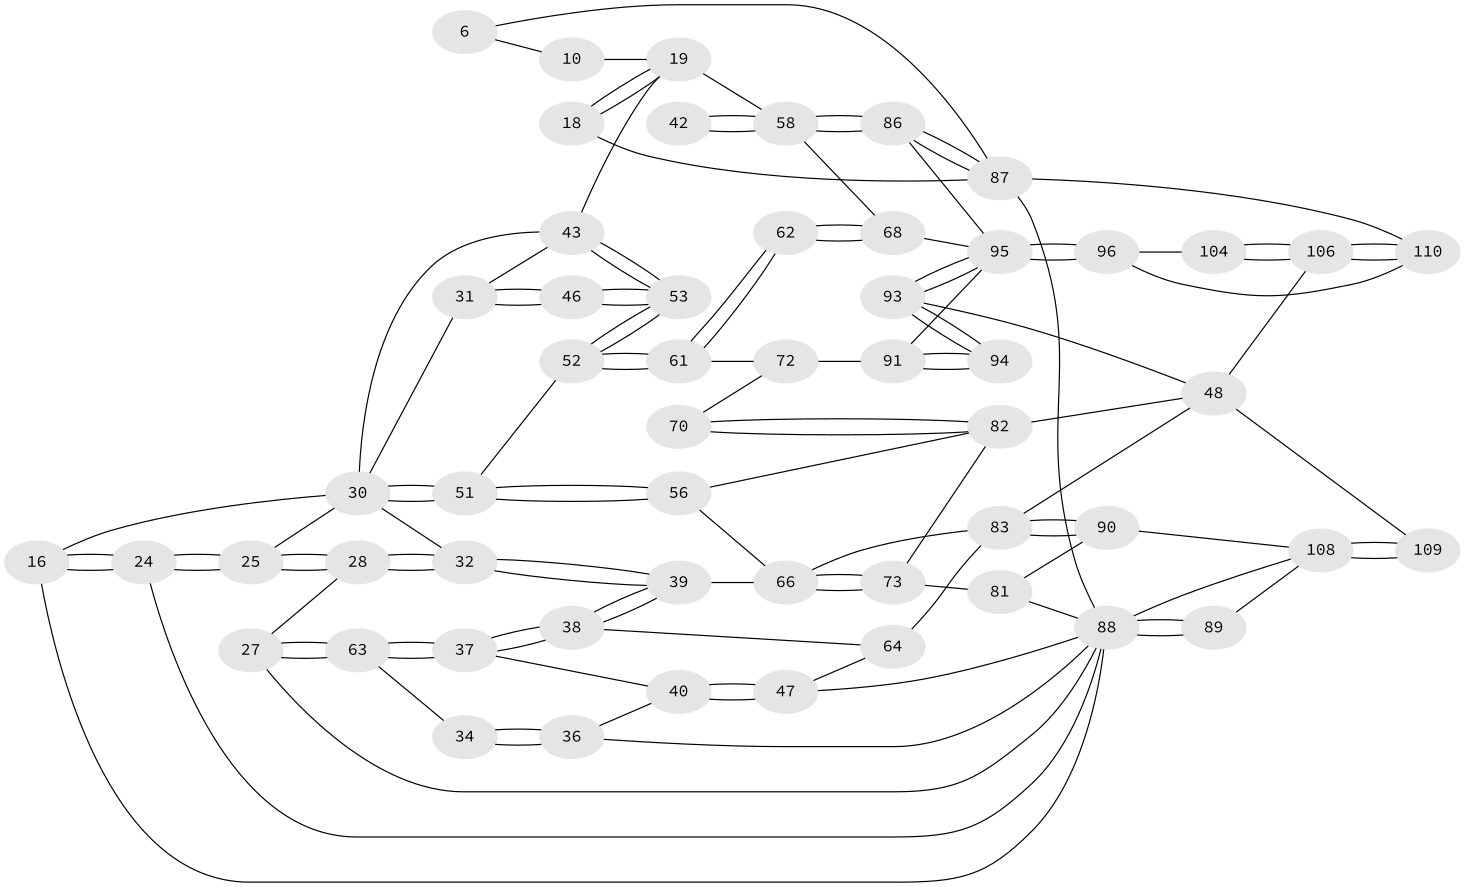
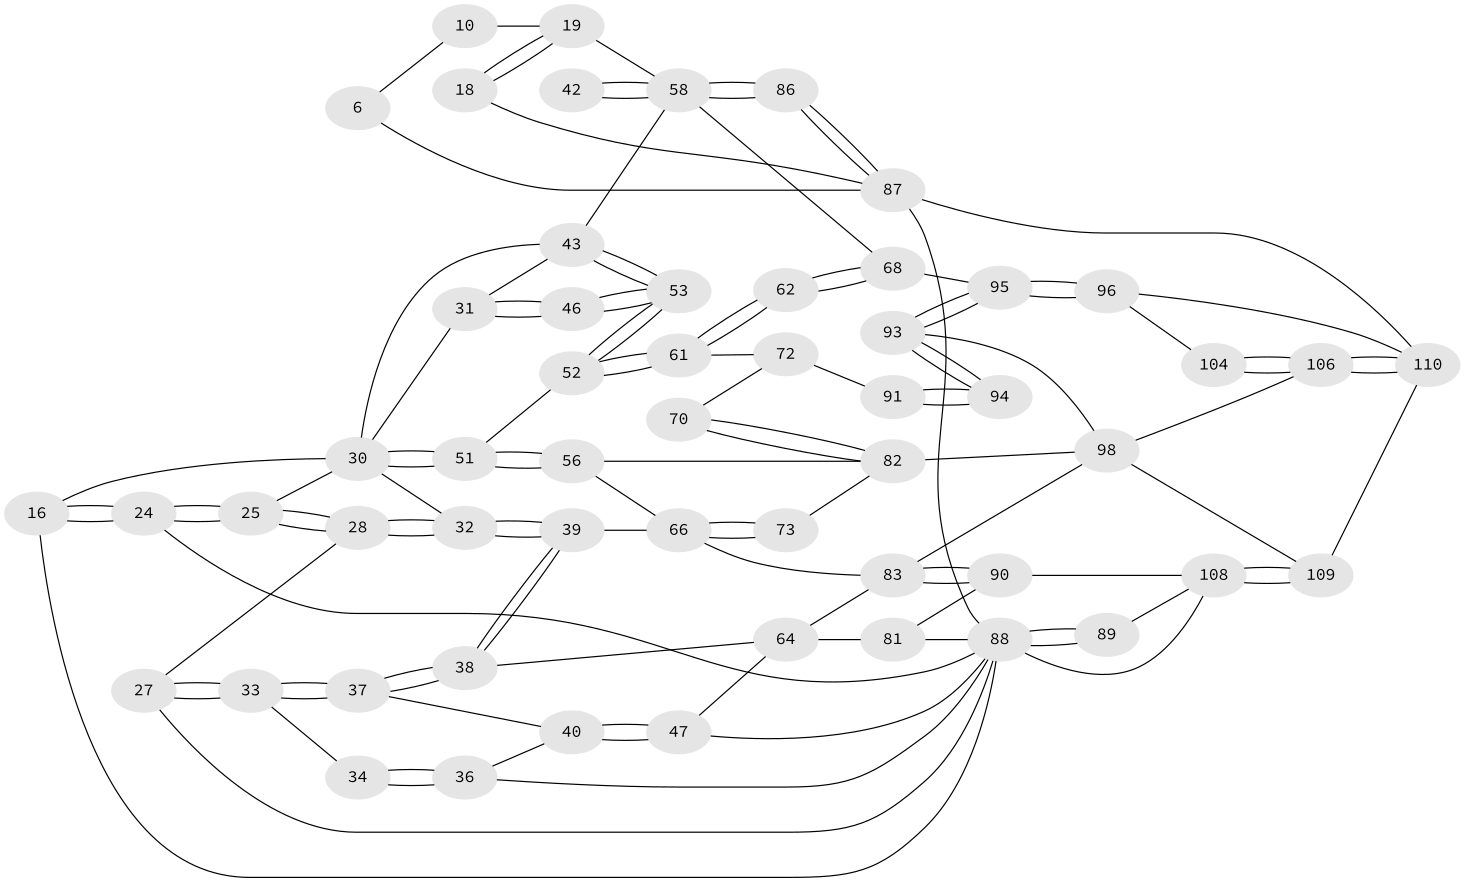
  graph {
    fontname="Source Code Pro"
    rankdir=LR
    node [color=gray90 fontname="Source Code Pro" style=filled]
    edge [fontname="Source Code Pro"]
    6
    10
    87 [super="+5"]
    19 [super="+9"]
    88 [super="+4+80"]
    110 [super="+97"]
    58 [super="+57+41+44"]
    16 [super="+15"]
    24 [super="+23"]
    30 [super="+29+26+17"]
    25
    32
    31 [super="+12+13"]
    43 [super="+14"]
    51
    89
    108 [super="+107+101"]
    18
    42
    68 [super="+60+59"]
    86
    28
    27
-   33 [label=63]
+   33
    34
    37
    39
    46
    53
    52
    56
    66 [super="+55"]
    36
    40
    38
    47
    64 [super="+63"]
    81 [super="+79"]
    83 [super="+65"]
    73
    61
    82 [super="+74+69"]
    62
    72 [super="+71"]
-   98 [super="+84+85+92" label=48]
+   98 [super="+84+85+92"]
    95 [super="+77+78"]
    91 [super="+75+76"]
    90
    96
    70
    94
    106 [super="+99+100"]
    109 [super="+103+102"]
    93
    104
    6 -- 10
    6 -- 87
    10 -- 19 [weight=2]
    87 -- 88 [weight=2]
    87 -- 110
    19 -- 58
    88 -- 89 [weight=2]
    88 -- 89
    88 -- 108
    58 -- 68 [weight=2]
    58 -- 86
    58 -- 86
    16 -- 88
    16 -- 24 [weight=2]
    16 -- 24
    16 -- 30 [weight=2]
    24 -- 88
    24 -- 25
    24 -- 25
    30 -- 32
    30 -- 31 [weight=2]
    30 -- 43
    30 -- 51
    30 -- 51
    25 -- 30
    25 -- 28
    25 -- 28
    32 -- 39
    32 -- 39
    31 -- 43
    31 -- 46 [weight=2]
    31 -- 46
-   43 -- 19 [weight=2]
+   43 -- 58 [weight=2]
    43 -- 53
    43 -- 53
    51 -- 52
    51 -- 56
    51 -- 56
    89 -- 108
    108 -- 109 [weight=3]
    108 -- 109
    18 -- 87
    18 -- 19
    18 -- 19
    42 -- 58 [weight=2]
    42 -- 58
    68 -- 95
    86 -- 87
    86 -- 87
-   86 -- 95
    28 -- 32
    28 -- 32
    27 -- 88
    27 -- 28
    27 -- 33
    27 -- 33
    33 -- 34
    33 -- 37
    33 -- 37
    34 -- 36
    34 -- 36
    37 -- 40
    37 -- 38
    37 -- 38
    39 -- 66
    46 -- 53
    46 -- 53
    52 -- 53
    52 -- 53
    52 -- 61
    52 -- 61
    56 -- 66
    56 -- 82
    66 -- 83
    66 -- 73 [weight=2]
    66 -- 73
    36 -- 88
    36 -- 40
    40 -- 47
    40 -- 47
    38 -- 39
    38 -- 39
    38 -- 64
    47 -- 88
    47 -- 64
-   73 -- 81 [weight=2]
+   64 -- 81 [weight=2]
    64 -- 83
    81 -- 88 [weight=2]
    81 -- 90
    83 -- 98
    83 -- 90
    83 -- 90
    73 -- 82
    61 -- 62
    61 -- 62
    61 -- 72
    82 -- 98
    62 -- 68 [weight=2]
    62 -- 68
    72 -- 91 [weight=2]
    98 -- 106 [weight=2]
    98 -- 109
    95 -- 96
    95 -- 96
-   91 -- 95
    91 -- 94 [weight=2]
    91 -- 94
    90 -- 108
    96 -- 110
    96 -- 104
    70 -- 82 [weight=2]
    70 -- 82
    70 -- 72
    106 -- 110
    106 -- 110
+   109 -- 110
    93 -- 98
    93 -- 95
    93 -- 95
    93 -- 94
    93 -- 94
    104 -- 106 [weight=2]
    104 -- 106
  }
